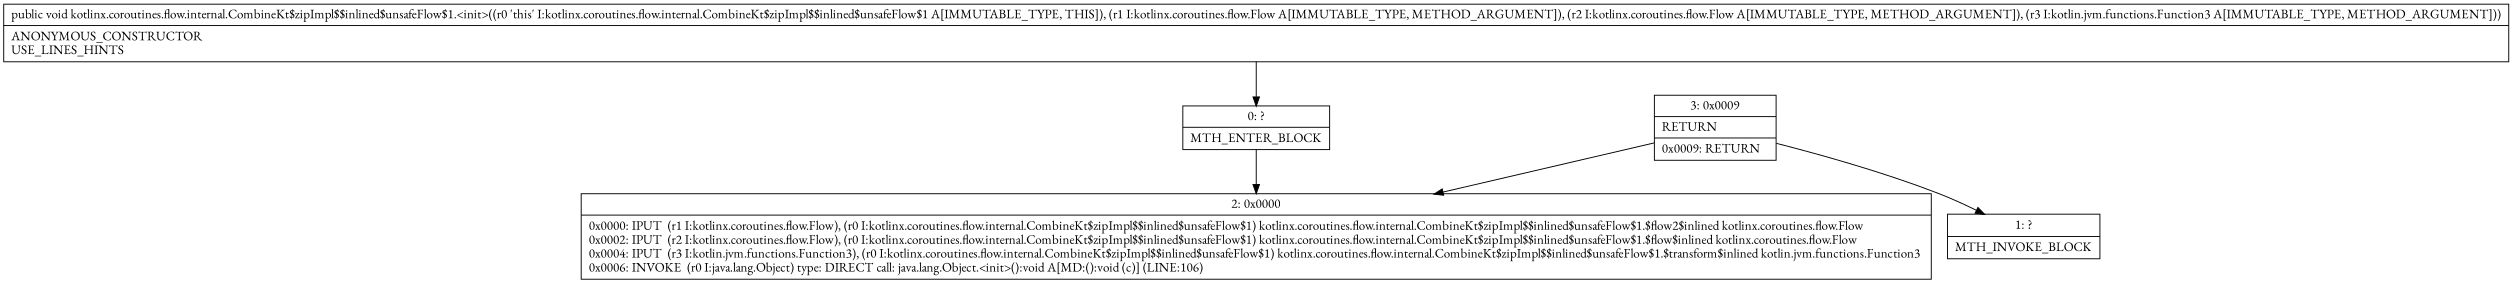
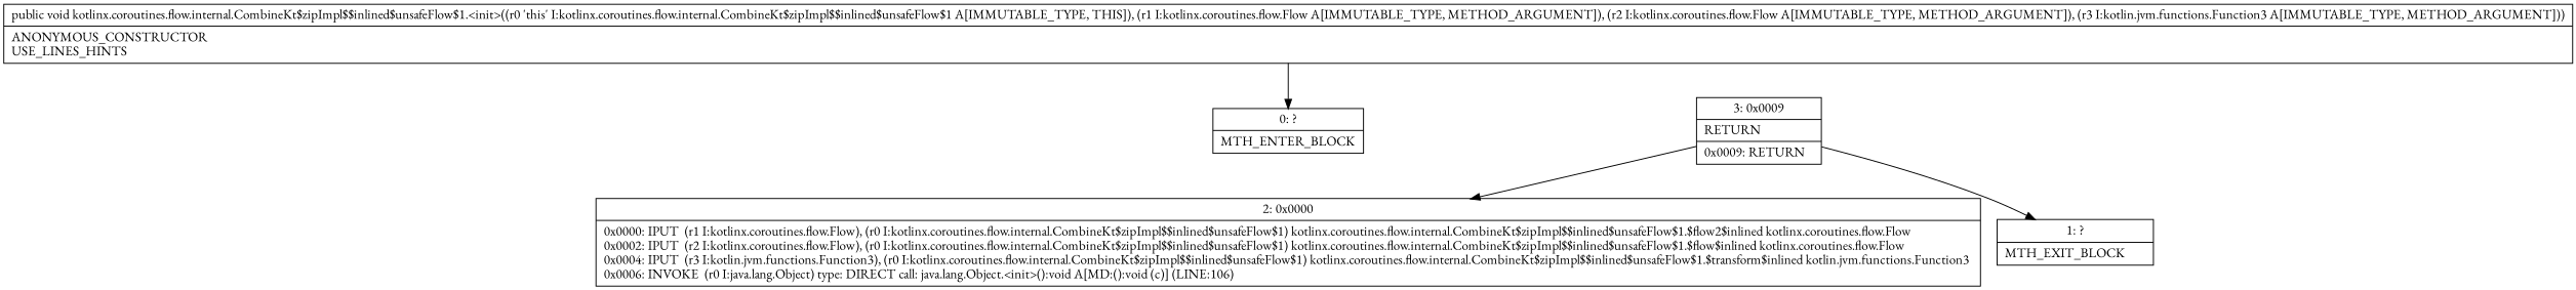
  digraph {
    fontname="EB Garamond"
    node [fontname="EB Garamond" shape=record]
    edge [fontname="EB Garamond"]
    n1 [label="{0\:\ ?|MTH_ENTER_BLOCK\l}"]
    n2 [label="{2\:\ 0x0000|0x0000: IPUT  (r1 I:kotlinx.coroutines.flow.Flow), (r0 I:kotlinx.coroutines.flow.internal.CombineKt$zipImpl$$inlined$unsafeFlow$1) kotlinx.coroutines.flow.internal.CombineKt$zipImpl$$inlined$unsafeFlow$1.$flow2$inlined kotlinx.coroutines.flow.Flow \l0x0002: IPUT  (r2 I:kotlinx.coroutines.flow.Flow), (r0 I:kotlinx.coroutines.flow.internal.CombineKt$zipImpl$$inlined$unsafeFlow$1) kotlinx.coroutines.flow.internal.CombineKt$zipImpl$$inlined$unsafeFlow$1.$flow$inlined kotlinx.coroutines.flow.Flow \l0x0004: IPUT  (r3 I:kotlin.jvm.functions.Function3), (r0 I:kotlinx.coroutines.flow.internal.CombineKt$zipImpl$$inlined$unsafeFlow$1) kotlinx.coroutines.flow.internal.CombineKt$zipImpl$$inlined$unsafeFlow$1.$transform$inlined kotlin.jvm.functions.Function3 \l0x0006: INVOKE  (r0 I:java.lang.Object) type: DIRECT call: java.lang.Object.\<init\>():void A[MD:():void (c)] (LINE:106)\l}"]
    n3 [label="{3\:\ 0x0009|RETURN\l|0x0009: RETURN   \l}"]
-   n4 [label="{1\:\ ?|MTH_INVOKE_BLOCK\l}"]
+   n4 [label="{1\:\ ?|MTH_EXIT_BLOCK\l}"]
    n5 [label="{public void kotlinx.coroutines.flow.internal.CombineKt$zipImpl$$inlined$unsafeFlow$1.\<init\>((r0 'this' I:kotlinx.coroutines.flow.internal.CombineKt$zipImpl$$inlined$unsafeFlow$1 A[IMMUTABLE_TYPE, THIS]), (r1 I:kotlinx.coroutines.flow.Flow A[IMMUTABLE_TYPE, METHOD_ARGUMENT]), (r2 I:kotlinx.coroutines.flow.Flow A[IMMUTABLE_TYPE, METHOD_ARGUMENT]), (r3 I:kotlin.jvm.functions.Function3 A[IMMUTABLE_TYPE, METHOD_ARGUMENT]))  | ANONYMOUS_CONSTRUCTOR\lUSE_LINES_HINTS\l}"]
-   n1 -> n2
    n3 -> n2
    n3 -> n4
    n5 -> n1
  }
